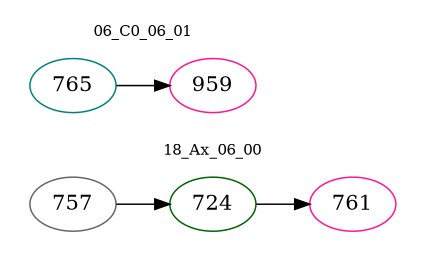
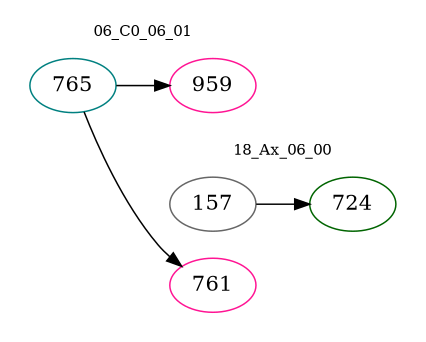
  digraph {
    fontname="DejaVu Serif"
    rankdir=LR
    node [color=deeppink fontname="DejaVu Serif"]
    edge [color=black fontname="DejaVu Serif"]
-   n1 [color=gray40 label=757]
+   n1 [color=gray40 label=157]
    n2 [color=darkgreen label=724]
    n3 [label=761]
    n4 [color=teal label=765]
    n5 [label=959]
    subgraph cluster_1 {
      color=white
      fontsize=10
      label="18_Ax_06_00"
      n1
      n2
      n3
    }
    subgraph cluster_2 {
      color=white
      fontsize=10
      label="06_C0_06_01"
      n4
      n5
    }
    n1 -> n2
-   n2 -> n3
+   n4 -> n3
    n4 -> n5
  }
